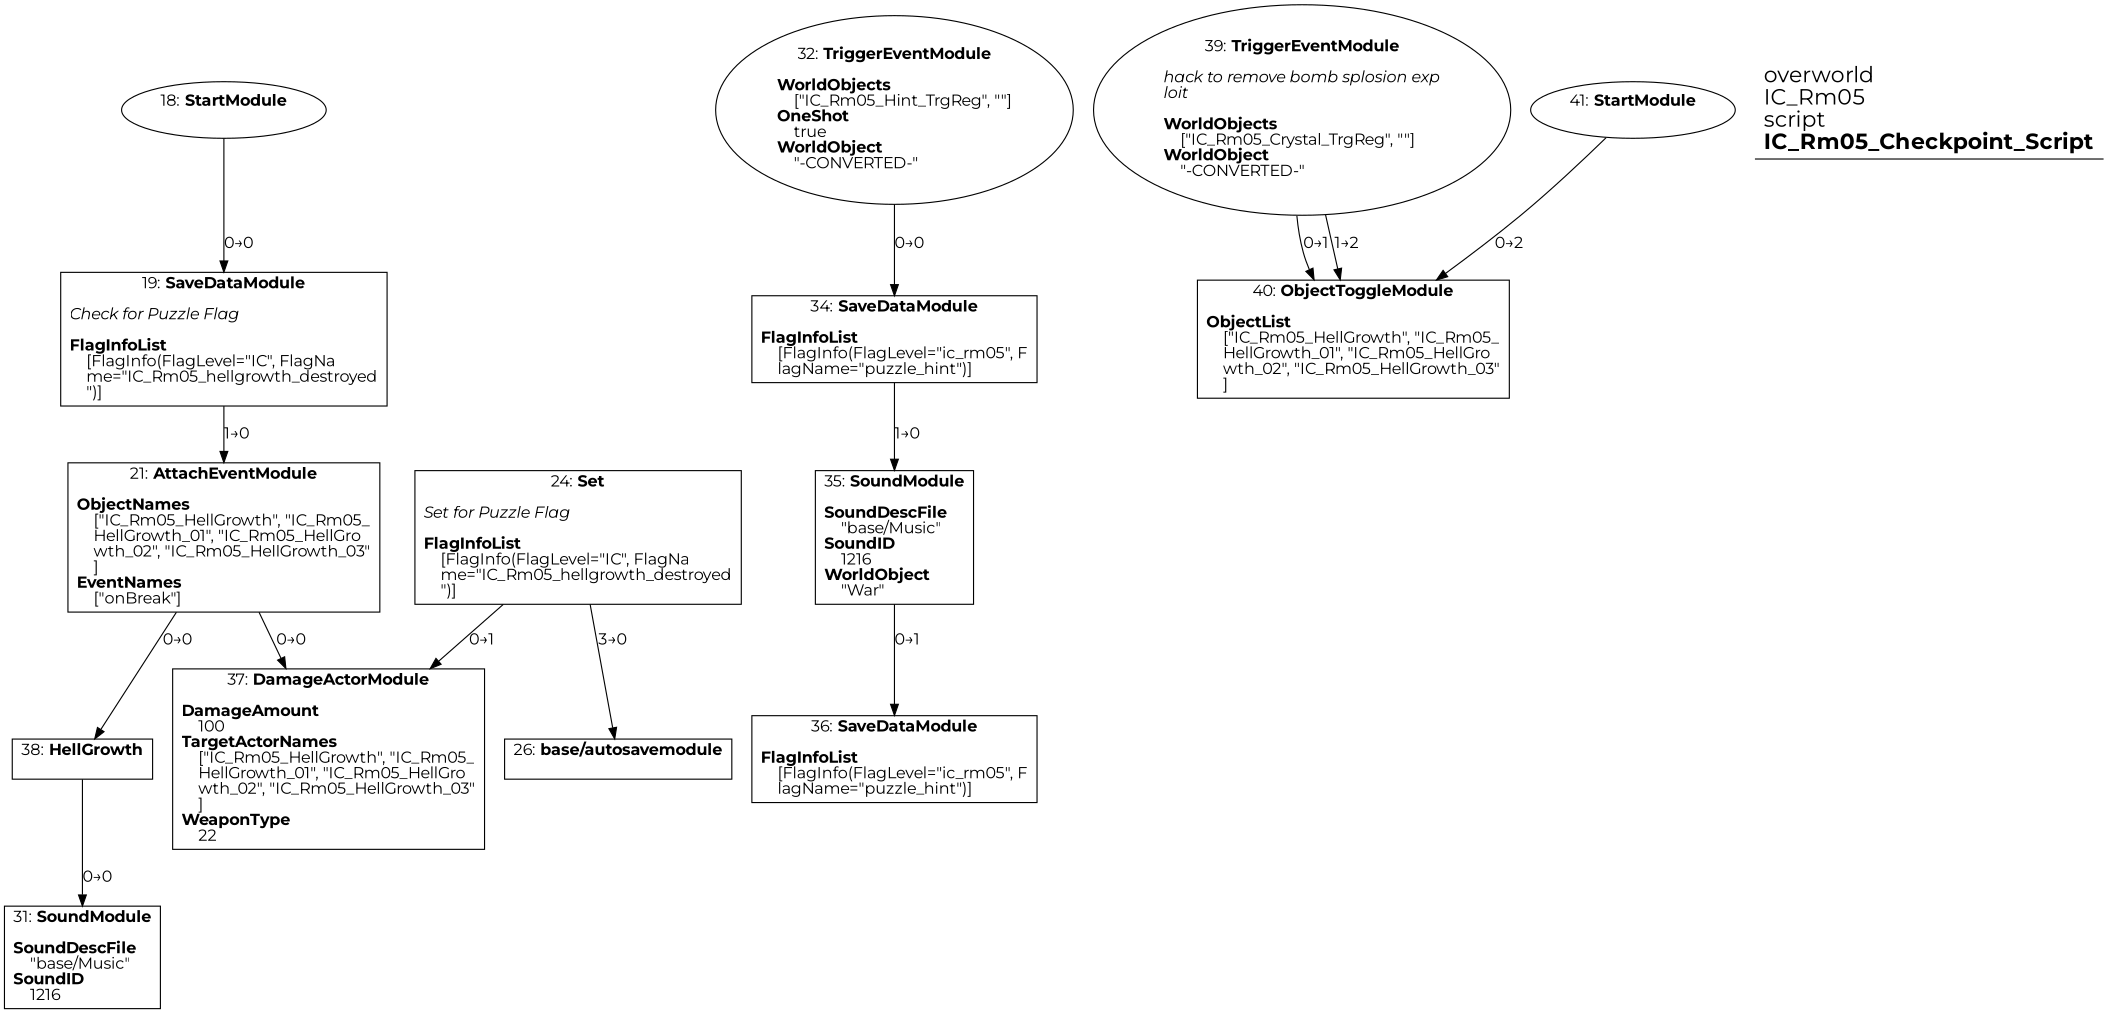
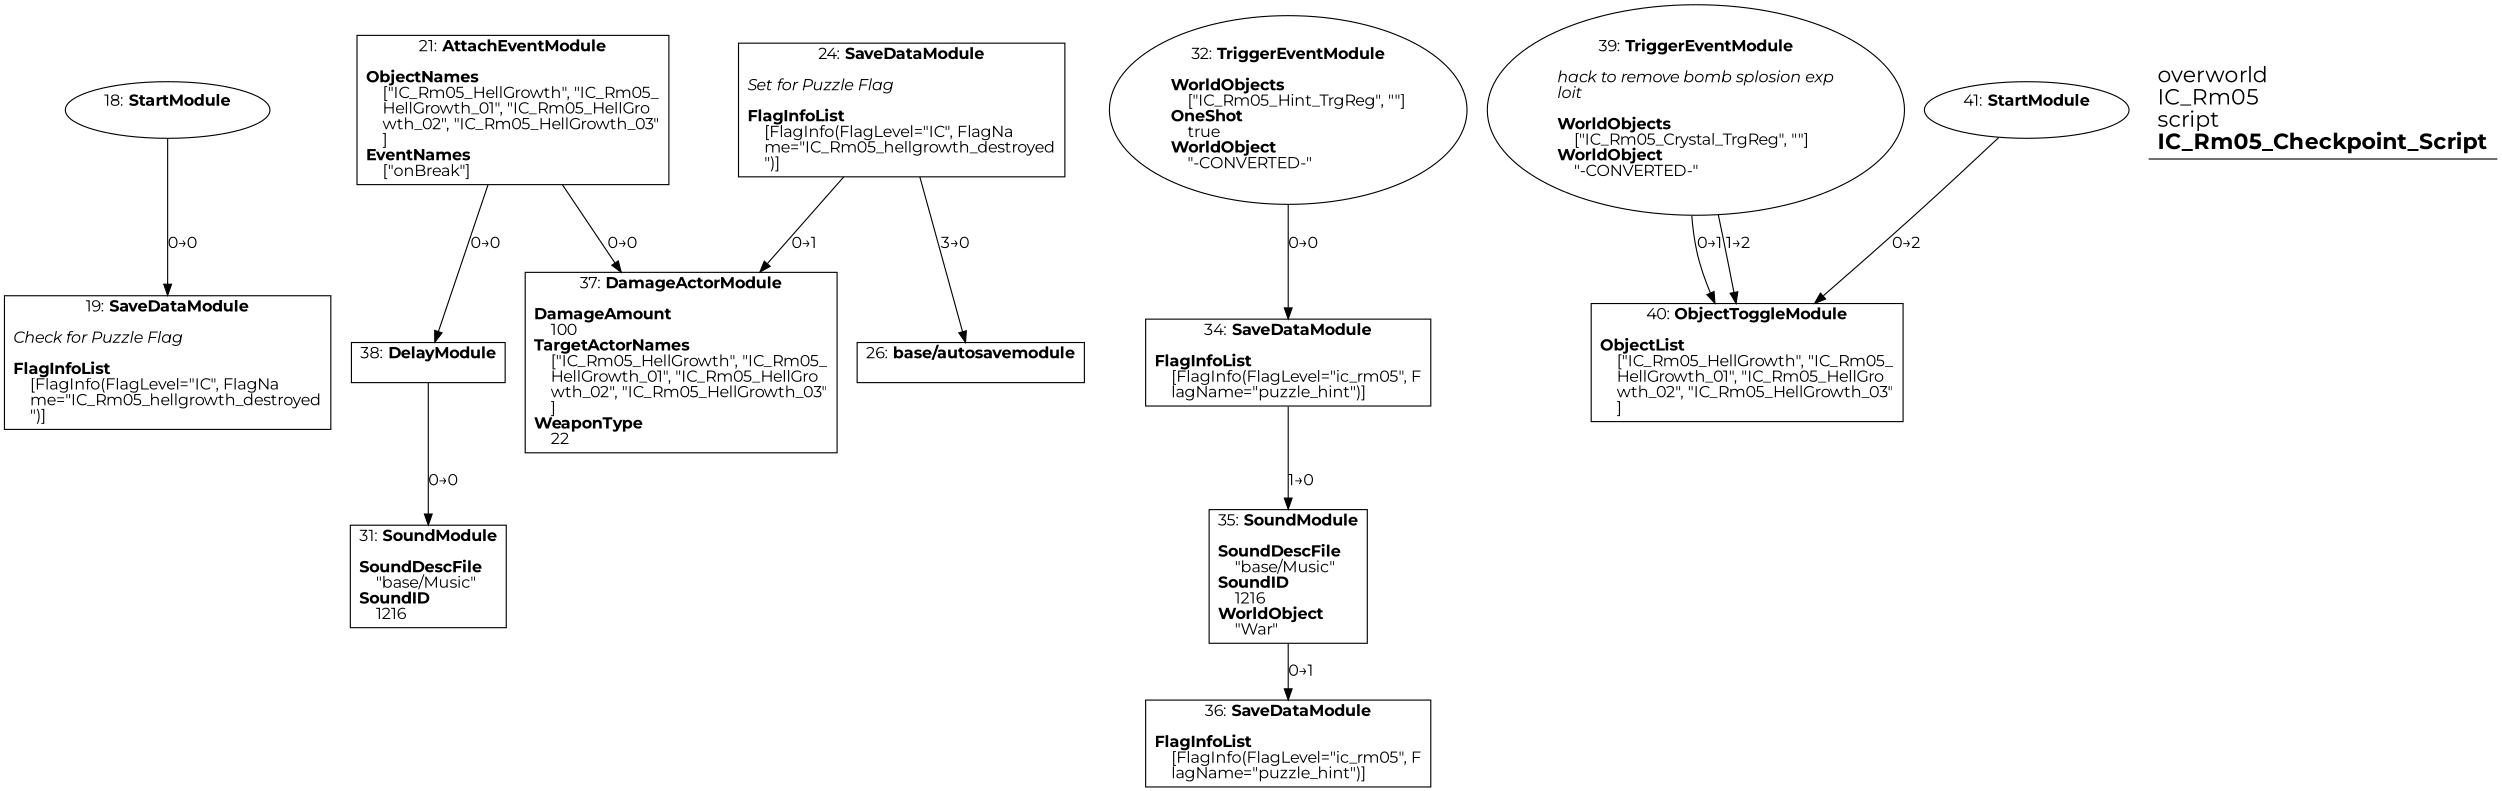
  digraph {
    fontname=Montserrat
    splines=spline
    node [fontname=Montserrat shape=box]
    edge [fontname=Montserrat]
    n1 [label=<18: <b>StartModule</b><br/><br/>> shape=oval]
    n2 [label=<19: <b>SaveDataModule</b><br/><br/><i>Check for Puzzle Flag<br align="left"/></i><br align="left"/><b>FlagInfoList</b><br align="left"/>    [FlagInfo(FlagLevel=&quot;IC&quot;, FlagNa<br align="left"/>    me=&quot;IC_Rm05_hellgrowth_destroyed<br align="left"/>    &quot;)]<br align="left"/>>]
    n3 [label=<21: <b>AttachEventModule</b><br/><br/><b>ObjectNames</b><br align="left"/>    [&quot;IC_Rm05_HellGrowth&quot;, &quot;IC_Rm05_<br align="left"/>    HellGrowth_01&quot;, &quot;IC_Rm05_HellGro<br align="left"/>    wth_02&quot;, &quot;IC_Rm05_HellGrowth_03&quot;<br align="left"/>    ]<br align="left"/><b>EventNames</b><br align="left"/>    [&quot;onBreak&quot;]<br align="left"/>>]
    n4 [label=<37: <b>DamageActorModule</b><br/><br/><b>DamageAmount</b><br align="left"/>    100<br align="left"/><b>TargetActorNames</b><br align="left"/>    [&quot;IC_Rm05_HellGrowth&quot;, &quot;IC_Rm05_<br align="left"/>    HellGrowth_01&quot;, &quot;IC_Rm05_HellGro<br align="left"/>    wth_02&quot;, &quot;IC_Rm05_HellGrowth_03&quot;<br align="left"/>    ]<br align="left"/><b>WeaponType</b><br align="left"/>    22<br align="left"/>>]
-   n5 [label=<38: <b>HellGrowth</b><br/><br/>>]
+   n5 [label=<38: <b>DelayModule</b><br/><br/>>]
    n6 [label=<31: <b>SoundModule</b><br/><br/><b>SoundDescFile</b><br align="left"/>    &quot;base/Music&quot;<br align="left"/><b>SoundID</b><br align="left"/>    1216<br align="left"/>>]
-   n7 [label=<24: <b>Set</b><br/><br/><i>Set for Puzzle Flag<br align="left"/></i><br align="left"/><b>FlagInfoList</b><br align="left"/>    [FlagInfo(FlagLevel=&quot;IC&quot;, FlagNa<br align="left"/>    me=&quot;IC_Rm05_hellgrowth_destroyed<br align="left"/>    &quot;)]<br align="left"/>>]
+   n7 [label=<24: <b>SaveDataModule</b><br/><br/><i>Set for Puzzle Flag<br align="left"/></i><br align="left"/><b>FlagInfoList</b><br align="left"/>    [FlagInfo(FlagLevel=&quot;IC&quot;, FlagNa<br align="left"/>    me=&quot;IC_Rm05_hellgrowth_destroyed<br align="left"/>    &quot;)]<br align="left"/>>]
    n8 [label=<26: <b>base/autosavemodule</b><br/><br/>>]
    n9 [label=<32: <b>TriggerEventModule</b><br/><br/><b>WorldObjects</b><br align="left"/>    [&quot;IC_Rm05_Hint_TrgReg&quot;, &quot;&quot;]<br align="left"/><b>OneShot</b><br align="left"/>    true<br align="left"/><b>WorldObject</b><br align="left"/>    &quot;-CONVERTED-&quot;<br align="left"/>> shape=oval]
    n10 [label=<34: <b>SaveDataModule</b><br/><br/><b>FlagInfoList</b><br align="left"/>    [FlagInfo(FlagLevel=&quot;ic_rm05&quot;, F<br align="left"/>    lagName=&quot;puzzle_hint&quot;)]<br align="left"/>>]
    n11 [label=<35: <b>SoundModule</b><br/><br/><b>SoundDescFile</b><br align="left"/>    &quot;base/Music&quot;<br align="left"/><b>SoundID</b><br align="left"/>    1216<br align="left"/><b>WorldObject</b><br align="left"/>    &quot;War&quot;<br align="left"/>>]
    n12 [label=<36: <b>SaveDataModule</b><br/><br/><b>FlagInfoList</b><br align="left"/>    [FlagInfo(FlagLevel=&quot;ic_rm05&quot;, F<br align="left"/>    lagName=&quot;puzzle_hint&quot;)]<br align="left"/>>]
    n13 [label=<39: <b>TriggerEventModule</b><br/><br/><i>hack to remove bomb splosion exp<br align="left"/>loit<br align="left"/></i><br align="left"/><b>WorldObjects</b><br align="left"/>    [&quot;IC_Rm05_Crystal_TrgReg&quot;, &quot;&quot;]<br align="left"/><b>WorldObject</b><br align="left"/>    &quot;-CONVERTED-&quot;<br align="left"/>> shape=oval]
    n14 [label=<40: <b>ObjectToggleModule</b><br/><br/><b>ObjectList</b><br align="left"/>    [&quot;IC_Rm05_HellGrowth&quot;, &quot;IC_Rm05_<br align="left"/>    HellGrowth_01&quot;, &quot;IC_Rm05_HellGro<br align="left"/>    wth_02&quot;, &quot;IC_Rm05_HellGrowth_03&quot;<br align="left"/>    ]<br align="left"/>>]
    n15 [label=<41: <b>StartModule</b><br/><br/>> shape=oval]
    n16 [label=<<font point-size="20">overworld<br align="left"/>IC_Rm05<br align="left"/>script<br align="left"/><b>IC_Rm05_Checkpoint_Script</b><br align="left"/></font>> shape=underline]
    n1 -> n2 [label="0→0"]
-   n2 -> n3 [label="1→0"]
    n3 -> n4 [label="0→0"]
    n3 -> n5 [label="0→0"]
    n5 -> n6 [label="0→0"]
    n7 -> n4 [label="0→1"]
    n7 -> n8 [label="3→0"]
    n9 -> n10 [label="0→0"]
    n10 -> n11 [label="1→0"]
    n11 -> n12 [label="0→1"]
    n13 -> n14 [label="0→1"]
    n13 -> n14 [label="1→2"]
    n15 -> n14 [label="0→2"]
  }
